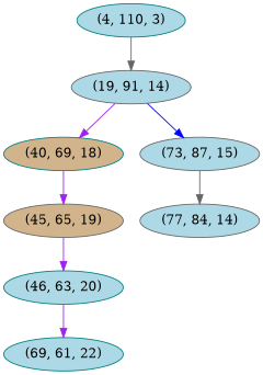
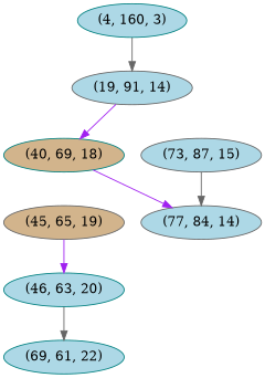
  digraph {
    node [color=gray40 fillcolor=lightblue style=filled]
    edge [color=purple]
    "(19, 91, 14)"
-   "(4, 110, 3)" [color=teal]
+   "(4, 110, 3)" [color=teal label="(4, 160, 3)"]
    n3 [color=teal fillcolor=tan label="(40, 69, 18)"]
    "(73, 87, 15)"
    "(45, 65, 19)" [fillcolor=tan]
    n6 [label="(77, 84, 14)"]
    "(46, 63, 20)" [color=teal]
    n8 [color=teal label="(69, 61, 22)"]
    "(19, 91, 14)" -> n3
-   "(19, 91, 14)" -> "(73, 87, 15)" [color=blue]
    "(4, 110, 3)" -> "(19, 91, 14)" [color=gray40]
-   n3 -> "(45, 65, 19)"
+   n3 -> n6
    "(73, 87, 15)" -> n6 [color=gray40]
    "(45, 65, 19)" -> "(46, 63, 20)"
-   "(46, 63, 20)" -> n8
+   "(46, 63, 20)" -> n8 [color=gray40]
  }
